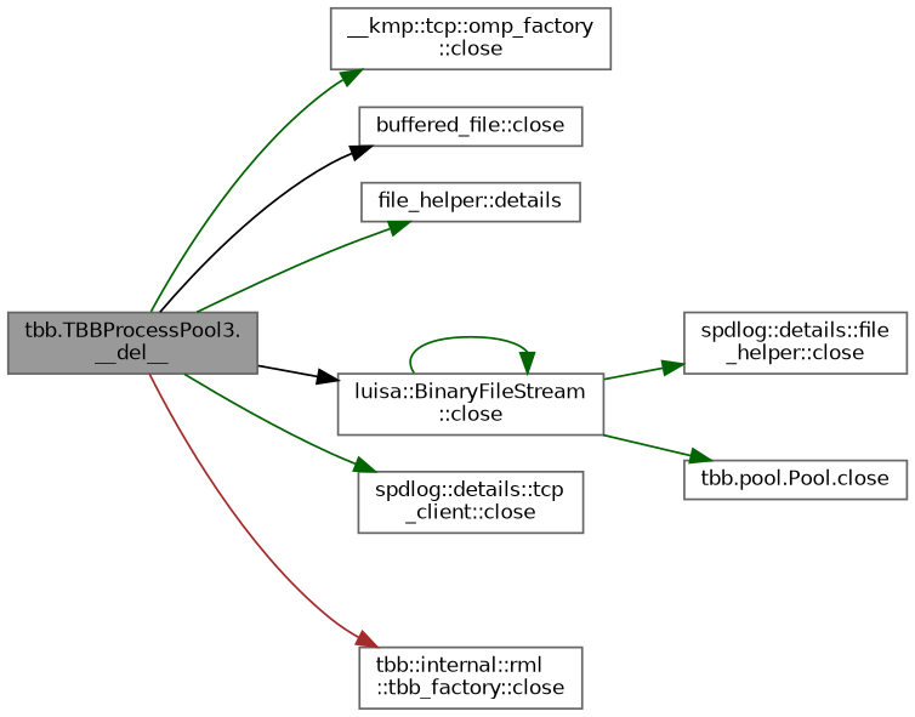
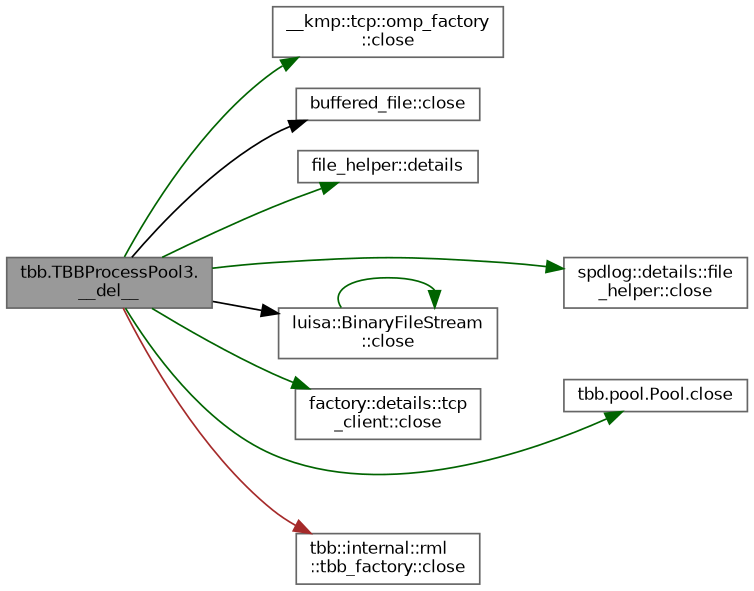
  digraph {
    rankdir=LR
    node [color=grey40 fillcolor=white fontname=Helvetica fontsize=10 shape=box style=filled]
    edge [color=darkgreen fontname=Helvetica fontsize=10 labelfontname=Helvetica labelfontsize=10 style=solid]
    n1 [color=gray40 fillcolor=grey60 fontcolor=black height=0.2 label="tbb.TBBProcessPool3.\l__del__" width=0.4]
    n2 [height=0.2 label="__kmp::tcp::omp_factory\l::close" width=0.4]
    n3 [height=0.2 label="buffered_file::close" width=0.4]
    n4 [height=0.2 label="file_helper::details" width=0.4]
    n5 [height=0.2 label="luisa::BinaryFileStream\l::close" width=0.4]
    n6 [height=0.2 label="spdlog::details::file\l_helper::close" width=0.4]
-   n7 [height=0.2 label="spdlog::details::tcp\l_client::close" width=0.4]
+   n7 [height=0.2 label="factory::details::tcp\l_client::close" width=0.4]
    n8 [height=0.2 label="tbb.pool.Pool.close" width=0.4]
    n9 [height=0.2 label="tbb::internal::rml\l::tbb_factory::close" width=0.4]
    n1 -> n2
    n1 -> n3 [color=black]
    n1 -> n4
    n1 -> n5 [color=black]
-   n5 -> n6
+   n1 -> n6
    n1 -> n7
-   n5 -> n8
+   n1 -> n8
    n1 -> n9 [color=brown]
    n5 -> n5
  }
